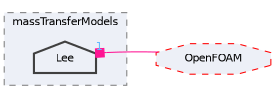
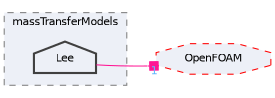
  digraph {
    compound=true
    rankdir=LR
    node [fillcolor="#edf0f7" fontname=Helvetica fontsize=10]
    n1 [color=grey25 height=0.2 label=Lee shape=house style="filled,bold" width=0.4]
    n2 [color=red height=0.2 label=OpenFOAM shape=octagon style="filled,dashed" width=0.4]
    subgraph cluster_1 {
      bgcolor="#edf0f7"
      fontname=Helvetica
      fontsize=10
      label=massTransferModels
      pencolor=grey50
      style="filled,dashed"
      n1
    }
-   n2 -> n1 [color=deeppink fontcolor=steelblue1 fontname=Helvetica fontsize=10 headlabel=1 labeldistance=1.5 labelfontname=Helvetica labelfontsize=10 arrowhead=box]
+   n1 -> n2 [color=deeppink fontcolor=steelblue1 fontname=Helvetica fontsize=10 headlabel=1 labeldistance=1.5 labelfontname=Helvetica labelfontsize=10 arrowhead=box]
  }
